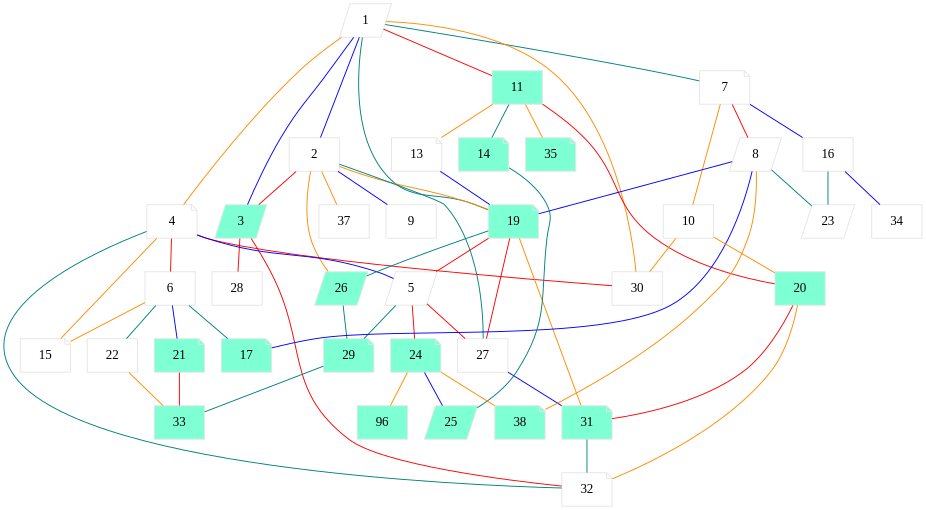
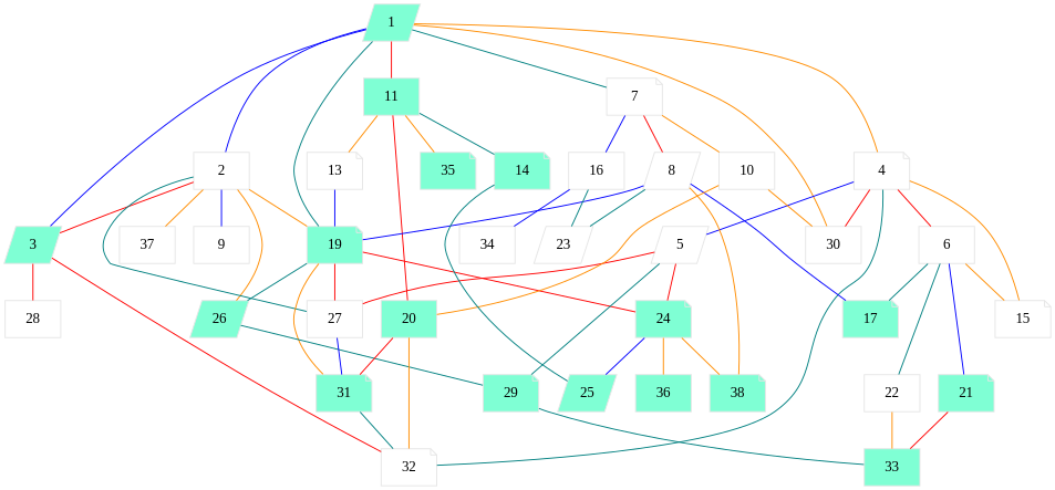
  graph {
    fontname="Liberation Serif"
    node [color=gray90 fillcolor=white fontname="Liberation Serif" shape=box style=filled]
    edge [color=darkorange fontname="Liberation Serif" weight=1.0]
-   1 [shape=parallelogram]
+   1 [fillcolor=aquamarine shape=parallelogram]
    2
    3 [fillcolor=aquamarine shape=parallelogram]
    4 [shape=note]
    7 [shape=note]
    11 [fillcolor=aquamarine]
    19 [fillcolor=aquamarine shape=note]
    30
    9
    26 [fillcolor=aquamarine shape=parallelogram]
    27
    37
    28
    32 [shape=note]
    5 [shape=parallelogram]
    6
    15 [shape=note]
    8 [shape=parallelogram]
    10
    16
    20 [fillcolor=aquamarine]
    13 [shape=note]
    14 [fillcolor=aquamarine shape=note]
    35 [fillcolor=aquamarine shape=note]
    24 [fillcolor=aquamarine shape=note]
    31 [fillcolor=aquamarine shape=note]
    29 [fillcolor=aquamarine shape=note]
    17 [fillcolor=aquamarine shape=note]
    21 [fillcolor=aquamarine shape=note]
    22
    38 [fillcolor=aquamarine shape=note]
    25 [fillcolor=aquamarine shape=parallelogram]
-   36 [fillcolor=aquamarine label=96]
+   36 [fillcolor=aquamarine]
    33 [fillcolor=aquamarine]
    23 [shape=parallelogram]
    34
    1 -- 2 [color=blue]
    1 -- 3 [color=blue]
    1 -- 4
    1 -- 7 [color=teal]
    1 -- 11 [color=red]
    1 -- 19 [color=teal]
    1 -- 30
    2 -- 3 [color=red]
    2 -- 19
    2 -- 9 [color=blue]
    2 -- 26
    2 -- 27 [color=teal]
    2 -- 37
    3 -- 28 [color=red]
    3 -- 32 [color=red]
    4 -- 30 [color=red]
    4 -- 32 [color=teal]
    4 -- 5 [color=blue]
    4 -- 6 [color=red]
    4 -- 15
    7 -- 8 [color=red]
    7 -- 10
    7 -- 16 [color=blue]
    11 -- 20 [color=red weight=2.0]
    11 -- 13
    11 -- 14 [color=teal]
    11 -- 35
    19 -- 26 [color=teal]
    19 -- 27 [color=red]
-   19 -- 5 [color=red]
+   19 -- 24 [color=red]
    19 -- 31
    26 -- 29 [color=teal]
    27 -- 31 [color=blue]
    5 -- 27 [color=red]
    5 -- 24 [color=red]
    5 -- 29 [color=teal]
    6 -- 15
    6 -- 17 [color=teal]
    6 -- 21 [color=blue]
    6 -- 22 [color=teal]
    8 -- 19 [color=blue]
    8 -- 17 [color=blue]
    8 -- 38
    8 -- 23 [color=teal weight=2.0]
    10 -- 30
    10 -- 20
    16 -- 23 [color=teal]
    16 -- 34 [color=blue]
    20 -- 32 [weight=2.0]
    20 -- 31 [color=red]
    13 -- 19 [color=blue weight=2.0]
    14 -- 25 [color=teal]
    24 -- 38
    24 -- 25 [color=blue]
    24 -- 36
    31 -- 32 [color=teal]
    29 -- 33 [color=teal]
    21 -- 33 [color=red]
    22 -- 33
  }
